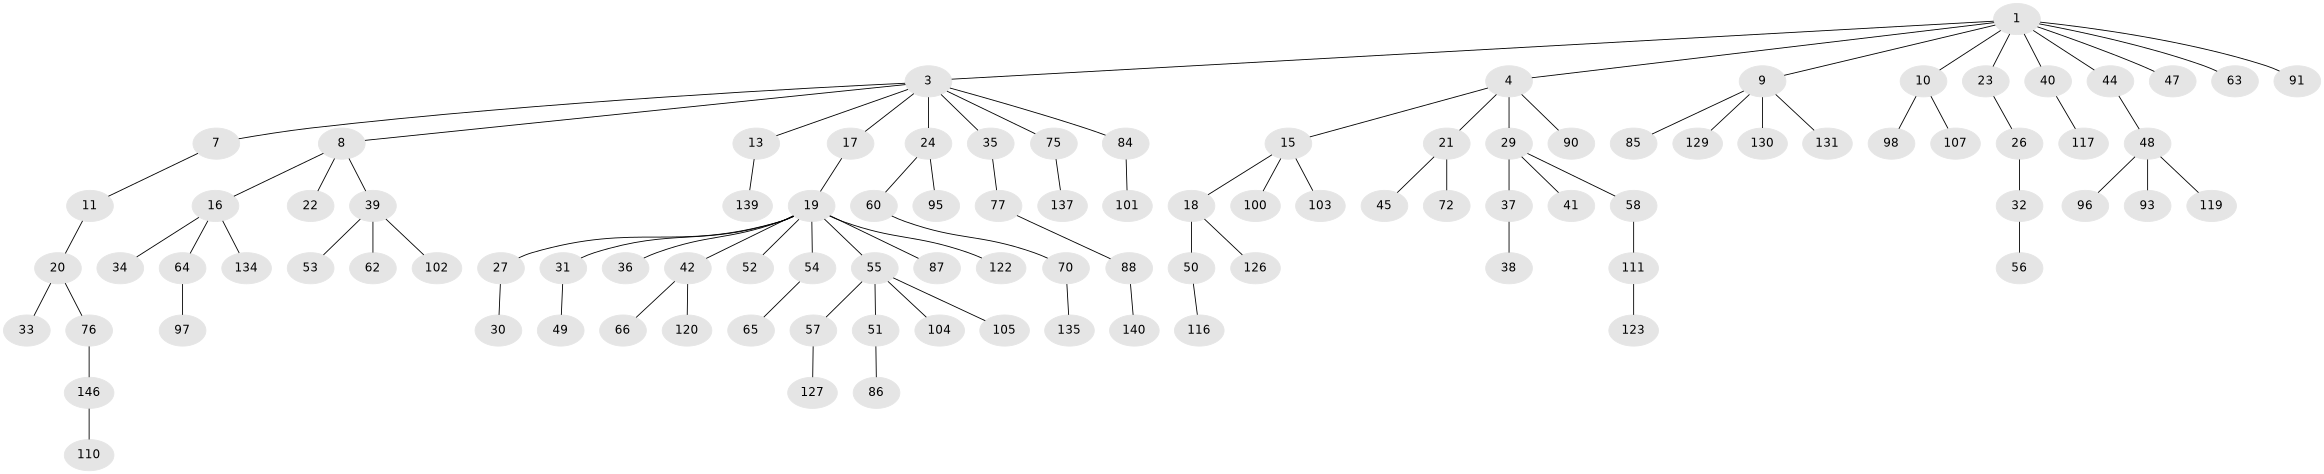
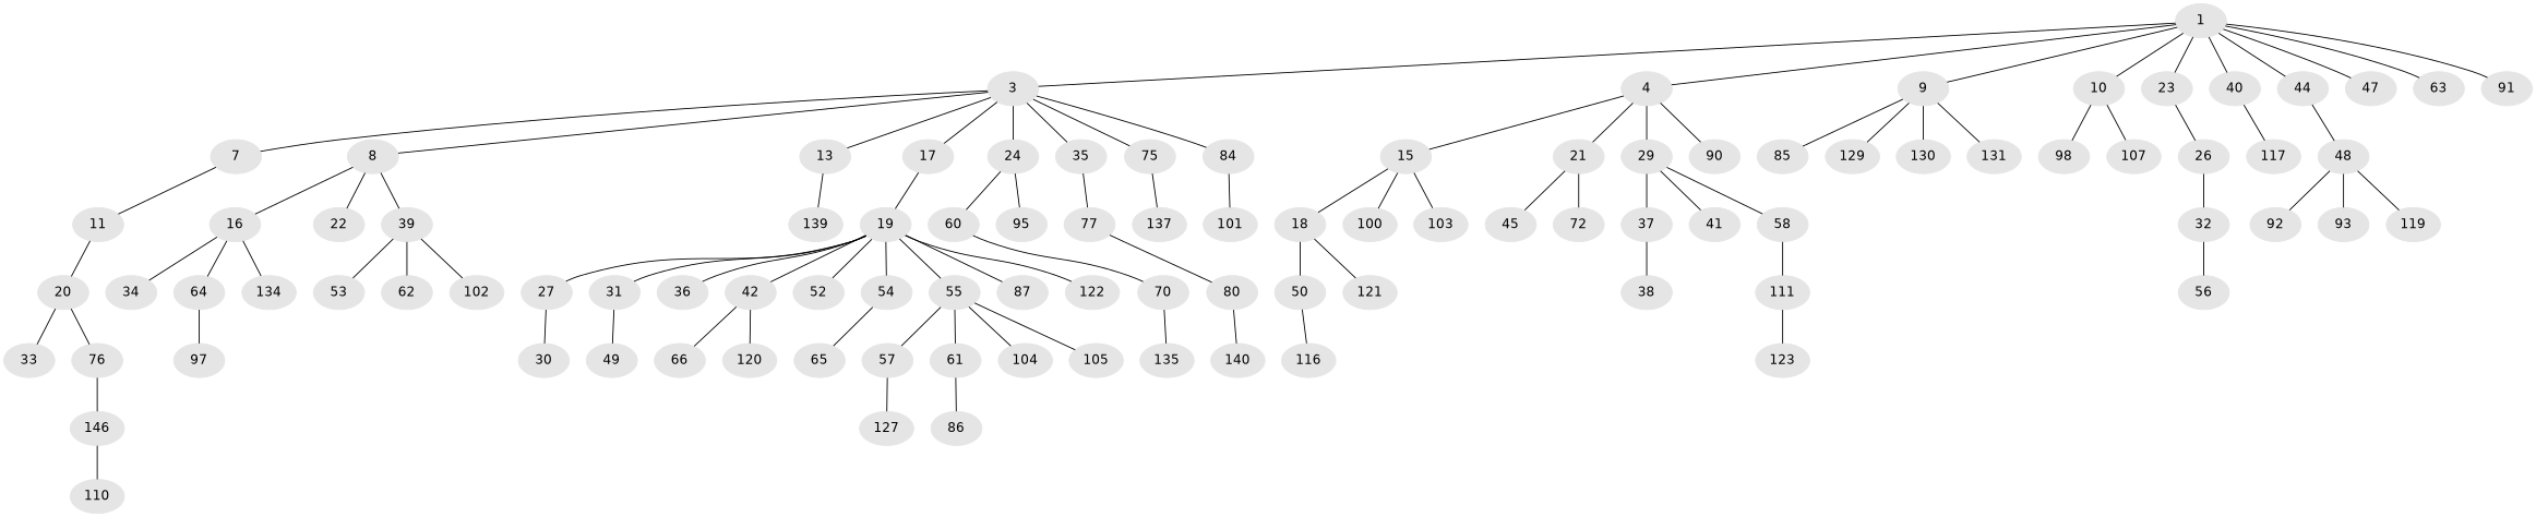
  graph {
    fontname="DejaVu Sans"
    node [color=gray90 fontname="DejaVu Sans" style=filled]
    edge [fontname="DejaVu Sans"]
    1 [super="+2"]
    3 [super="+6"]
    4 [super="+5"]
    9 [super="+14"]
    10 [super="+94"]
    23
    40 [super="+67"]
    44 [super="+51"]
    47
    63 [super="+88"]
    91
    7 [super="+99"]
    8 [super="+76"]
    13 [super="+43"]
    17 [super="+28"]
    24 [super="+69"]
    35
    75 [super="+112"]
    84 [super="+101"]
    15 [super="+74"]
    21
    29 [super="+68"]
    90 [super="+142"]
    85
    129
    130
    131
    98
    107
    26
    117
    48 [super="+71"]
    11 [super="+12"]
    16 [super="+59"]
    22
    39 [super="+133"]
    139
    19 [super="+25"]
    60
    95
    77
    137
    n43 [label=101]
    18 [super="+46"]
    100
    103
    45
    72
    37 [super="+96"]
    41 [super="+83"]
    58
    20 [super="+78"]
    34
    64 [super="+73"]
    134
    53
    62 [super="+114"]
    102
    33 [super="+132"]
    n60 [label=76]
    50
-   121 [super="+128" label=126]
+   121 [super="+128"]
    97
    27
    31 [super="+138"]
    36
    42 [super="+109"]
    52 [super="+113"]
    54
    55 [super="+136"]
    87
    122
    116 [super="+125"]
    30
    49
    66
    120
    65
    57 [super="+89"]
-   61 [super="+82" label=51]
+   61 [super="+82"]
    104 [super="+115"]
    105 [super="+118"]
    n83 [label=146 super="+126"]
    32 [super="+141"]
    70 [super="+81"]
    56
    38
    111 [super="+124"]
-   80 [label=88]
-   92 [label=96]
+   80
+   92
    93
    119
    127
    86
    123
    135
    140
    110
    1 -- 3
    1 -- 4
    1 -- 9
    1 -- 10
    1 -- 23
    1 -- 40
    1 -- 44
    1 -- 47
    1 -- 63
    1 -- 91
    3 -- 7
    3 -- 8
    3 -- 13
    3 -- 17
    3 -- 24
    3 -- 35
    3 -- 75
    3 -- 84
    4 -- 15
    4 -- 21
    4 -- 29
    4 -- 90
    9 -- 85
    9 -- 129
    9 -- 130
    9 -- 131
    10 -- 98
    10 -- 107
    23 -- 26
    40 -- 117
    44 -- 48
    7 -- 11
    8 -- 16
    8 -- 22
    8 -- 39
    13 -- 139
    17 -- 19
    24 -- 60
    24 -- 95
    35 -- 77
    75 -- 137
    84 -- n43
    15 -- 18
    15 -- 100
    15 -- 103
    21 -- 45
    21 -- 72
    29 -- 37
    29 -- 41
    29 -- 58
    26 -- 32
    48 -- 92
    48 -- 93
    48 -- 119
    11 -- 20
    16 -- 34
    16 -- 64
    16 -- 134
    39 -- 53
    39 -- 62
    39 -- 102
    19 -- 27
    19 -- 31
    19 -- 36
    19 -- 42
    19 -- 52
    19 -- 54
    19 -- 55
    19 -- 87
    19 -- 122
    60 -- 70
    77 -- 80
    18 -- 50
    18 -- 121
    37 -- 38
    58 -- 111
    20 -- 33
    20 -- n60
    64 -- 97
    n60 -- n83
    50 -- 116
    27 -- 30
    31 -- 49
    42 -- 66
    42 -- 120
    54 -- 65
    55 -- 57
    55 -- 61
    55 -- 104
    55 -- 105
    57 -- 127
    61 -- 86
    n83 -- 110
    32 -- 56
    70 -- 135
    111 -- 123
    80 -- 140
  }
